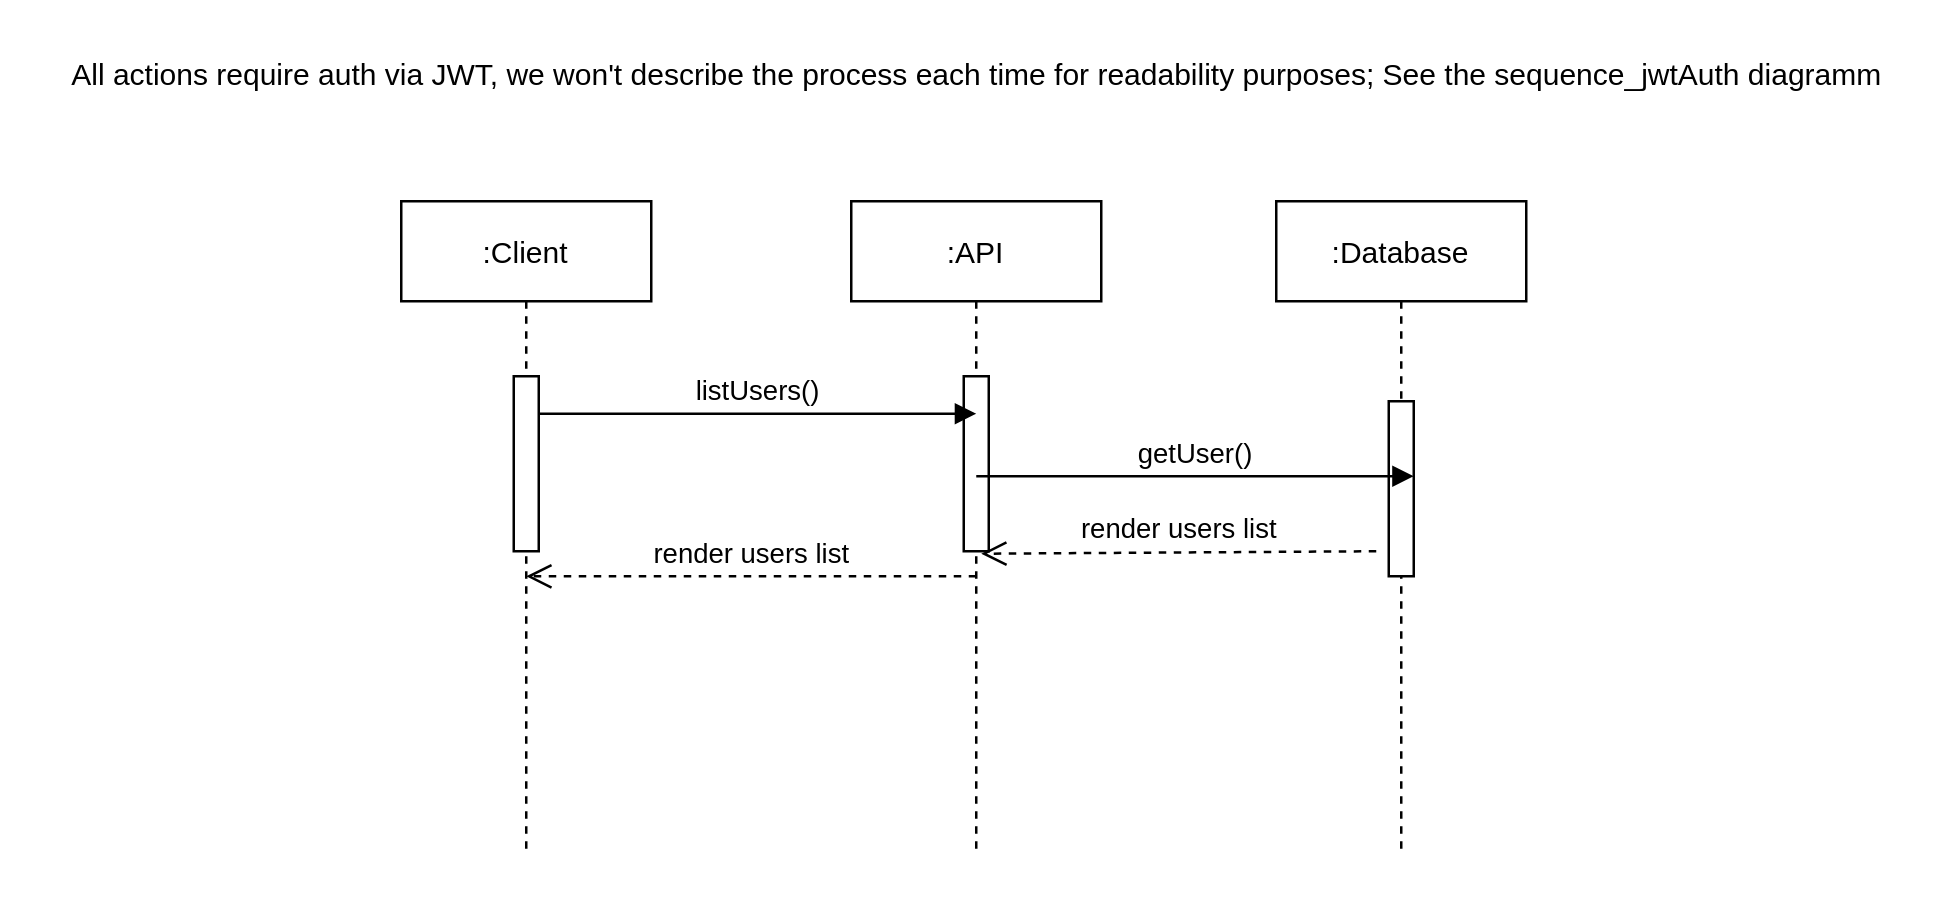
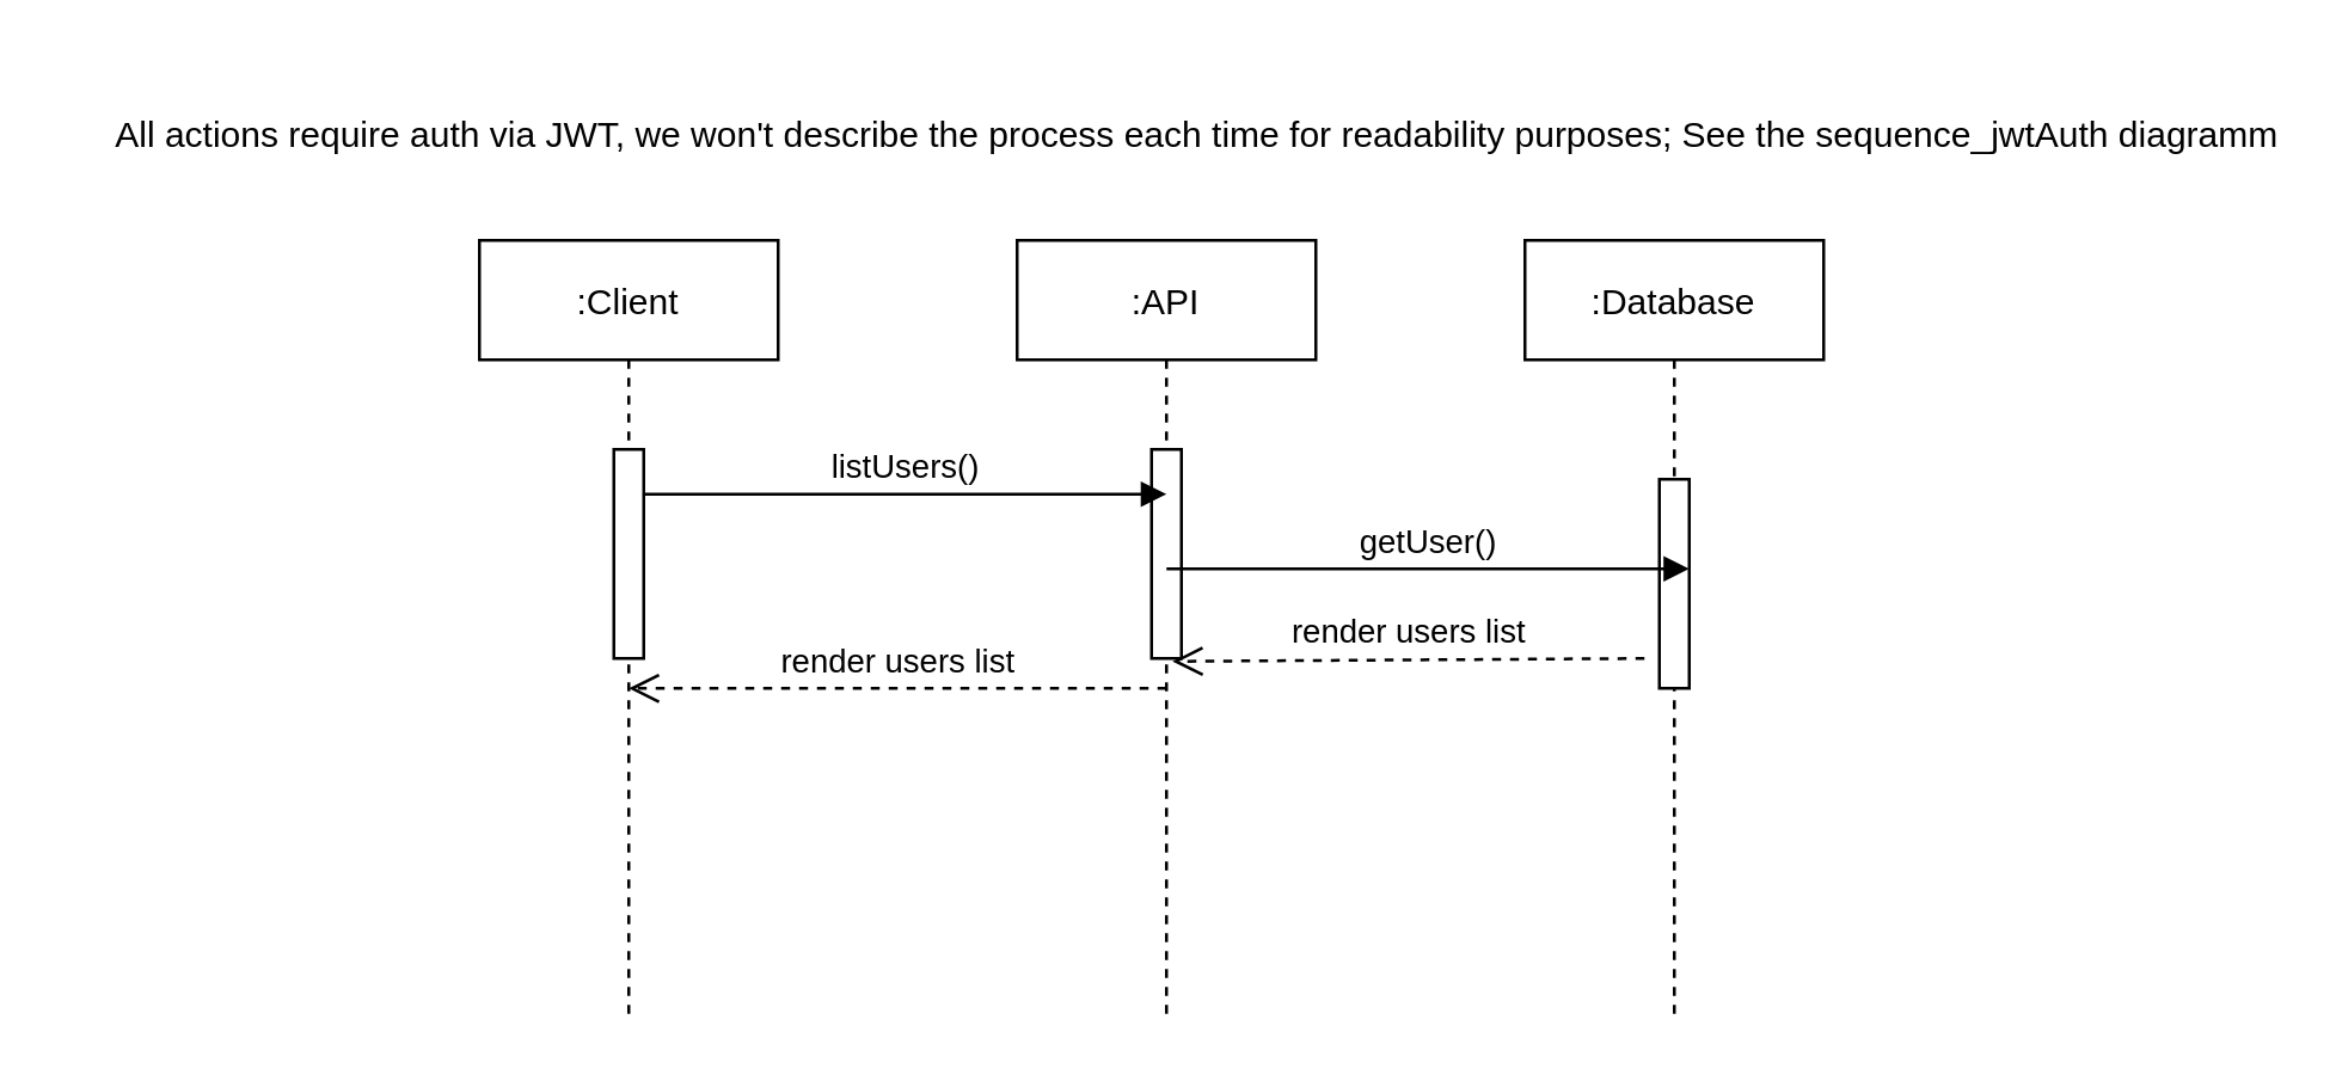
  <mxCell id="0" />
  <mxCell id="1" parent="0" />
  <mxCell id="2" value=":Client" style="shape=umlLifeline;perimeter=lifelinePerimeter;container=1;collapsible=0;recursiveResize=0;rounded=0;shadow=0;strokeWidth=1;" vertex="1" parent="1"><mxGeometry x="160" y="80" width="100" height="260" as="geometry" /></mxCell>
  <mxCell id="3" value="" style="points=[];perimeter=orthogonalPerimeter;rounded=0;shadow=0;strokeWidth=1;" vertex="1" parent="2"><mxGeometry x="45" y="70" width="10" height="70" as="geometry" /></mxCell>
  <mxCell id="4" value=":API" style="shape=umlLifeline;perimeter=lifelinePerimeter;container=1;collapsible=0;recursiveResize=0;rounded=0;shadow=0;strokeWidth=1;" vertex="1" parent="1"><mxGeometry x="340" y="80" width="100" height="260" as="geometry" /></mxCell>
  <mxCell id="5" value="" style="points=[];perimeter=orthogonalPerimeter;rounded=0;shadow=0;strokeWidth=1;" vertex="1" parent="4"><mxGeometry x="45" y="70" width="10" height="70" as="geometry" /></mxCell>
  <mxCell id="6" value="listUsers()" style="verticalAlign=bottom;endArrow=block;shadow=0;strokeWidth=1;" edge="1" parent="1" source="3"><mxGeometry relative="1" as="geometry"><mxPoint x="315" y="160" as="sourcePoint" /><mxPoint x="390" y="165" as="targetPoint" /><Array as="points"><mxPoint x="340" y="165" /></Array></mxGeometry></mxCell>
  <mxCell id="7" value=":Database" style="shape=umlLifeline;perimeter=lifelinePerimeter;container=1;collapsible=0;recursiveResize=0;rounded=0;shadow=0;strokeWidth=1;" vertex="1" parent="1"><mxGeometry x="510" y="80" width="100" height="260" as="geometry" /></mxCell>
  <mxCell id="8" value="" style="points=[];perimeter=orthogonalPerimeter;rounded=0;shadow=0;strokeWidth=1;" vertex="1" parent="7"><mxGeometry x="45" y="80" width="10" height="70" as="geometry" /></mxCell>
- <mxCell id="9" value="All actions require auth via JWT, we won't describe the process each time for readability purposes; See the sequence_jwtAuth diagramm" style="text;html=1;align=center;verticalAlign=middle;resizable=0;points=[];autosize=1;strokeColor=none;" vertex="1" parent="1"><mxGeometry x="20" y="20" width="740" height="20" as="geometry" /></mxCell>
+ <mxCell id="9" value="All actions require auth via JWT, we won't describe the process each time for readability purposes; See the sequence_jwtAuth diagramm" style="text;html=1;align=center;verticalAlign=middle;resizable=0;points=[];autosize=1;strokeColor=none;" vertex="1" parent="1"><mxGeometry x="30" y="35" width="740" height="20" as="geometry" /></mxCell>
  <mxCell id="10" value="getUser()" style="verticalAlign=bottom;endArrow=block;shadow=0;strokeWidth=1;" edge="1" parent="1"><mxGeometry relative="1" as="geometry"><mxPoint x="390" y="190" as="sourcePoint" /><mxPoint x="565" y="190" as="targetPoint" /><Array as="points"><mxPoint x="515" y="190" /></Array></mxGeometry></mxCell>
  <mxCell id="11" value="render users list" style="html=1;verticalAlign=bottom;endArrow=open;dashed=1;endSize=8;entryX=0.7;entryY=1.014;entryDx=0;entryDy=0;entryPerimeter=0;" edge="1" parent="1" target="5"><mxGeometry relative="1" as="geometry"><mxPoint x="550" y="220" as="sourcePoint" /><mxPoint x="400" y="220" as="targetPoint" /></mxGeometry></mxCell>
  <mxCell id="12" value="render users list" style="html=1;verticalAlign=bottom;endArrow=open;dashed=1;endSize=8;entryX=0.5;entryY=0.577;entryDx=0;entryDy=0;entryPerimeter=0;" edge="1" parent="1" target="2"><mxGeometry relative="1" as="geometry"><mxPoint x="390" y="230" as="sourcePoint" /><mxPoint x="220" y="230" as="targetPoint" /></mxGeometry></mxCell>
